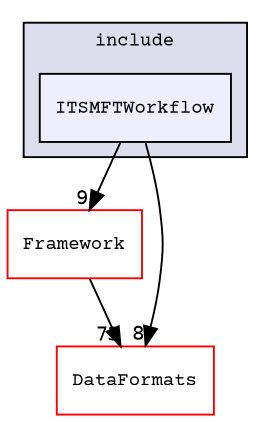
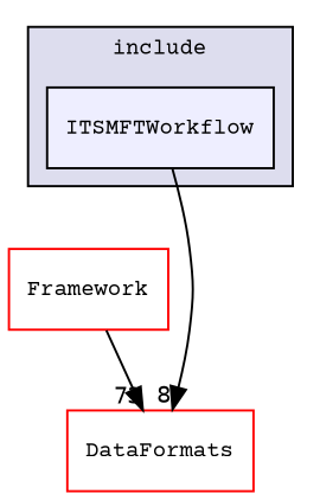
  digraph {
    compound=true
    fontname="Courier Prime"
    node [fontname="Courier Prime" fontsize=10 shape=box color=red]
    edge [fontname="Courier Prime" labeldistance=1.5 labelfontname=Helvetica labelfontsize=10]
    n1 [fillcolor="#eeeeff" label=ITSMFTWorkflow pencolor=black style=filled color=""]
    n2 [label=Framework]
    n3 [label=DataFormats]
    subgraph cluster_1 {
      bgcolor="#ddddee"
      fontsize=10
      label=include
      pencolor=black
      n1
    }
-   n1 -> n2 [headlabel=9]
    n1 -> n3 [headlabel=8]
    n2 -> n3 [headlabel=73]
  }
